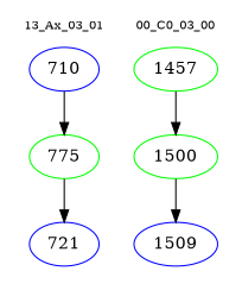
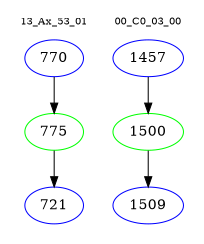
  digraph {
    node [color=blue]
    edge [color=black]
-   n1 [label=710]
+   n1 [label=770]
    n2 [color=green label=775]
    n3 [label=721]
-   n4 [color=green label=1457]
+   n4 [label=1457]
    n5 [color=green label=1500]
    n6 [label=1509]
    subgraph cluster_1 {
      color=white
      fontsize=10
-     label="13_Ax_03_01"
+     label="13_Ax_53_01"
      n1
      n2
      n3
    }
    subgraph cluster_2 {
      color=white
      fontsize=10
      label="00_C0_03_00"
      n4
      n5
      n6
    }
    n1 -> n2
    n2 -> n3
    n4 -> n5
    n5 -> n6
  }
